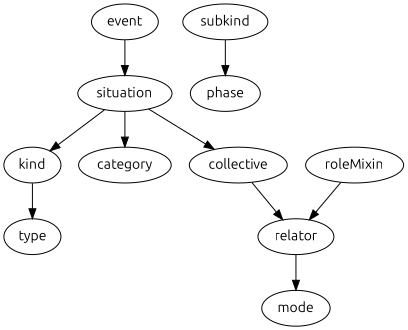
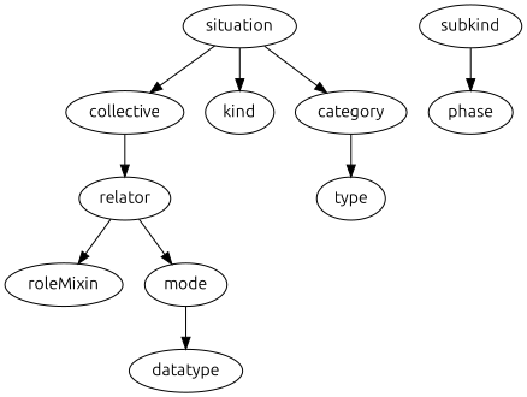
  strict digraph {
    fontname=Ubuntu
    node [fontname=Ubuntu]
    edge [fontname=Ubuntu]
-   event
    situation
    collective
    kind
    category
    relator
    type
    roleMixin
    mode
    subkind
    phase
-   event -> situation
+   datatype
    situation -> collective
    situation -> kind
    situation -> category
    collective -> relator
-   kind -> type
-   roleMixin -> relator
+   category -> type
+   relator -> roleMixin
    relator -> mode
+   mode -> datatype
    subkind -> phase
  }
